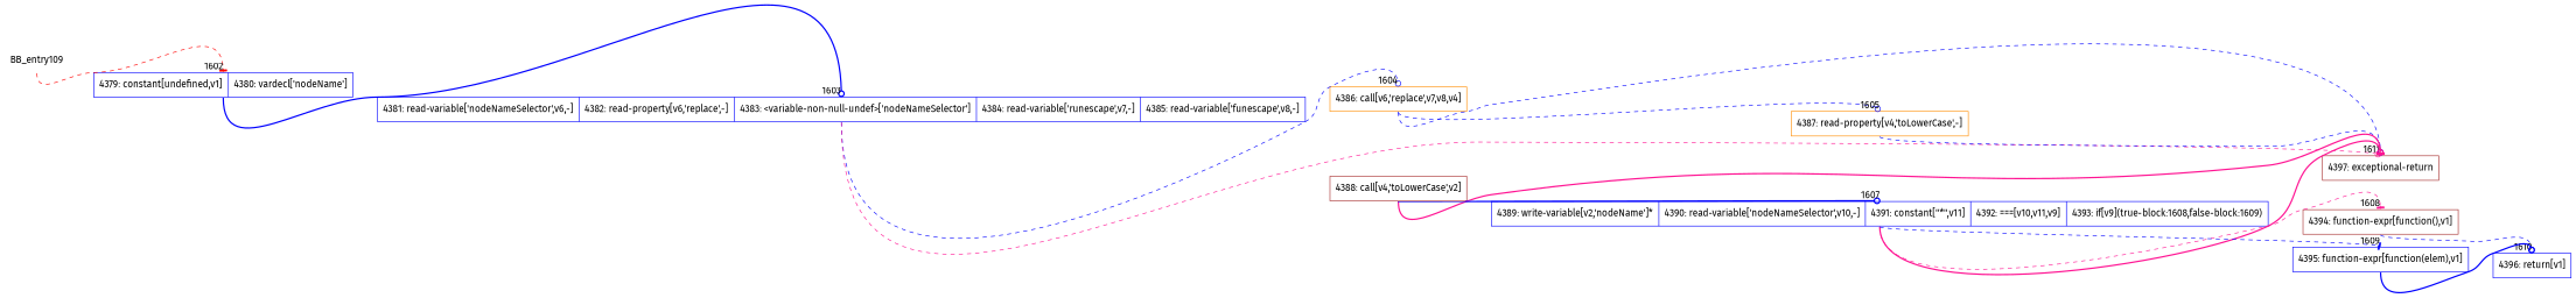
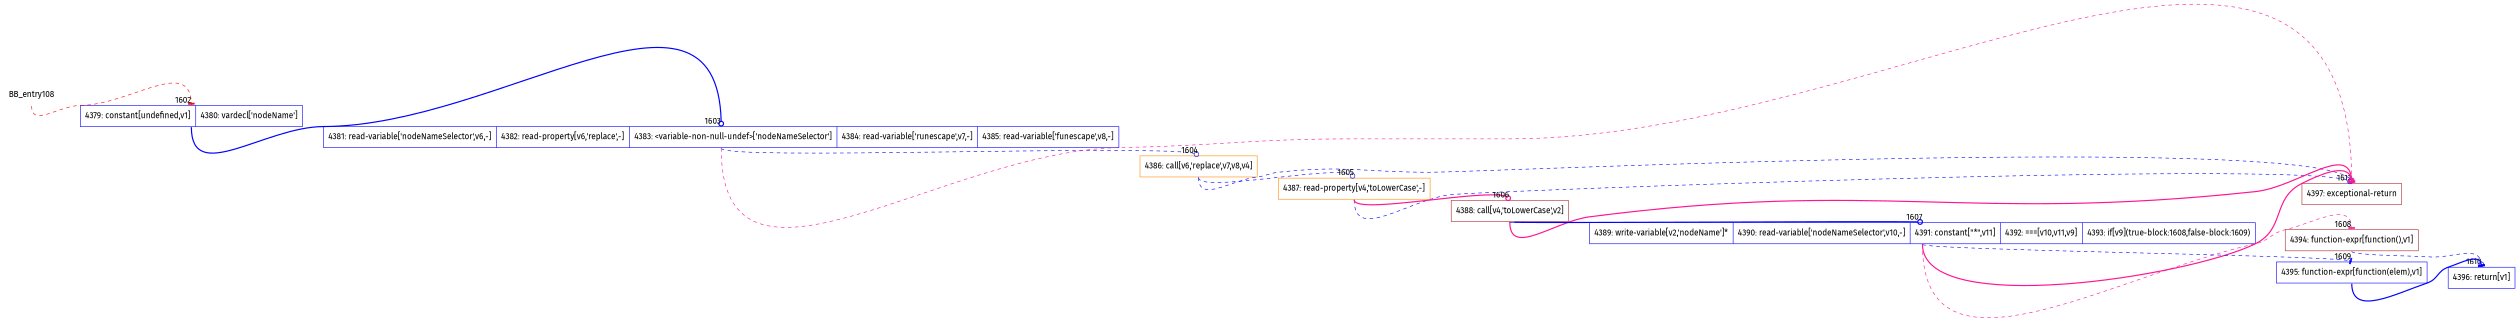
  digraph {
    fontname="Fira Sans"
    rankdir=LR
    node [color=blue fontname="Fira Sans" shape=record]
    edge [arrowhead=odot color=blue fontname="Fira Sans" headport=n style=dashed tailport=s]
-   BB_entry108 [color=darkorange shape=none label=BB_entry109]
+   BB_entry108 [color=darkorange shape=none]
    n2 [label="{4379: constant[undefined,v1]|4380: vardecl['nodeName']}"]
    n3 [label="{4381: read-variable['nodeNameSelector',v6,-]|4382: read-property[v6,'replace',-]|4383: \<variable-non-null-undef\>['nodeNameSelector']|4384: read-variable['runescape',v7,-]|4385: read-variable['funescape',v8,-]}"]
    n4 [color=darkorange label="{4386: call[v6,'replace',v7,v8,v4]}"]
    n5 [color=brown label="{4397: exceptional-return}"]
    n6 [color=darkorange label="{4387: read-property[v4,'toLowerCase',-]}"]
    n7 [color=brown label="{4388: call[v4,'toLowerCase',v2]}"]
    n8 [label="{4389: write-variable[v2,'nodeName']*|4390: read-variable['nodeNameSelector',v10,-]|4391: constant[\"*\",v11]|4392: ===[v10,v11,v9]|4393: if[v9](true-block:1608,false-block:1609)}"]
    n9 [color=brown label="{4394: function-expr[function(),v1]}"]
    n10 [label="{4395: function-expr[function(elem),v1]}"]
    n11 [label="{4396: return[v1]}"]
    BB_entry108 -> n2 [arrowhead=tee color=red headlabel="    1602"]
    n2 -> n3 [headlabel="      1603" style=bold]
    n3 -> n4 [headlabel="      1604"]
    n3 -> n5 [color=deeppink headlabel="      1611"]
    n4 -> n5
    n4 -> n6 [headlabel="      1605"]
    n6 -> n5
+   n6 -> n7 [color=deeppink headlabel="      1606" style=bold]
    n7 -> n5 [arrowhead=tee color=deeppink style=bold]
    n7 -> n8 [headlabel="      1607" style=bold]
    n8 -> n5 [color=deeppink style=bold]
    n8 -> n9 [arrowhead=tee color=deeppink headlabel="      1608"]
    n8 -> n10 [arrowhead=tee headlabel="      1609"]
    n9 -> n11 [headlabel="      1610"]
-   n10 -> n11 [style=bold]
+   n10 -> n11 [arrowhead=tee style=bold]
  }
